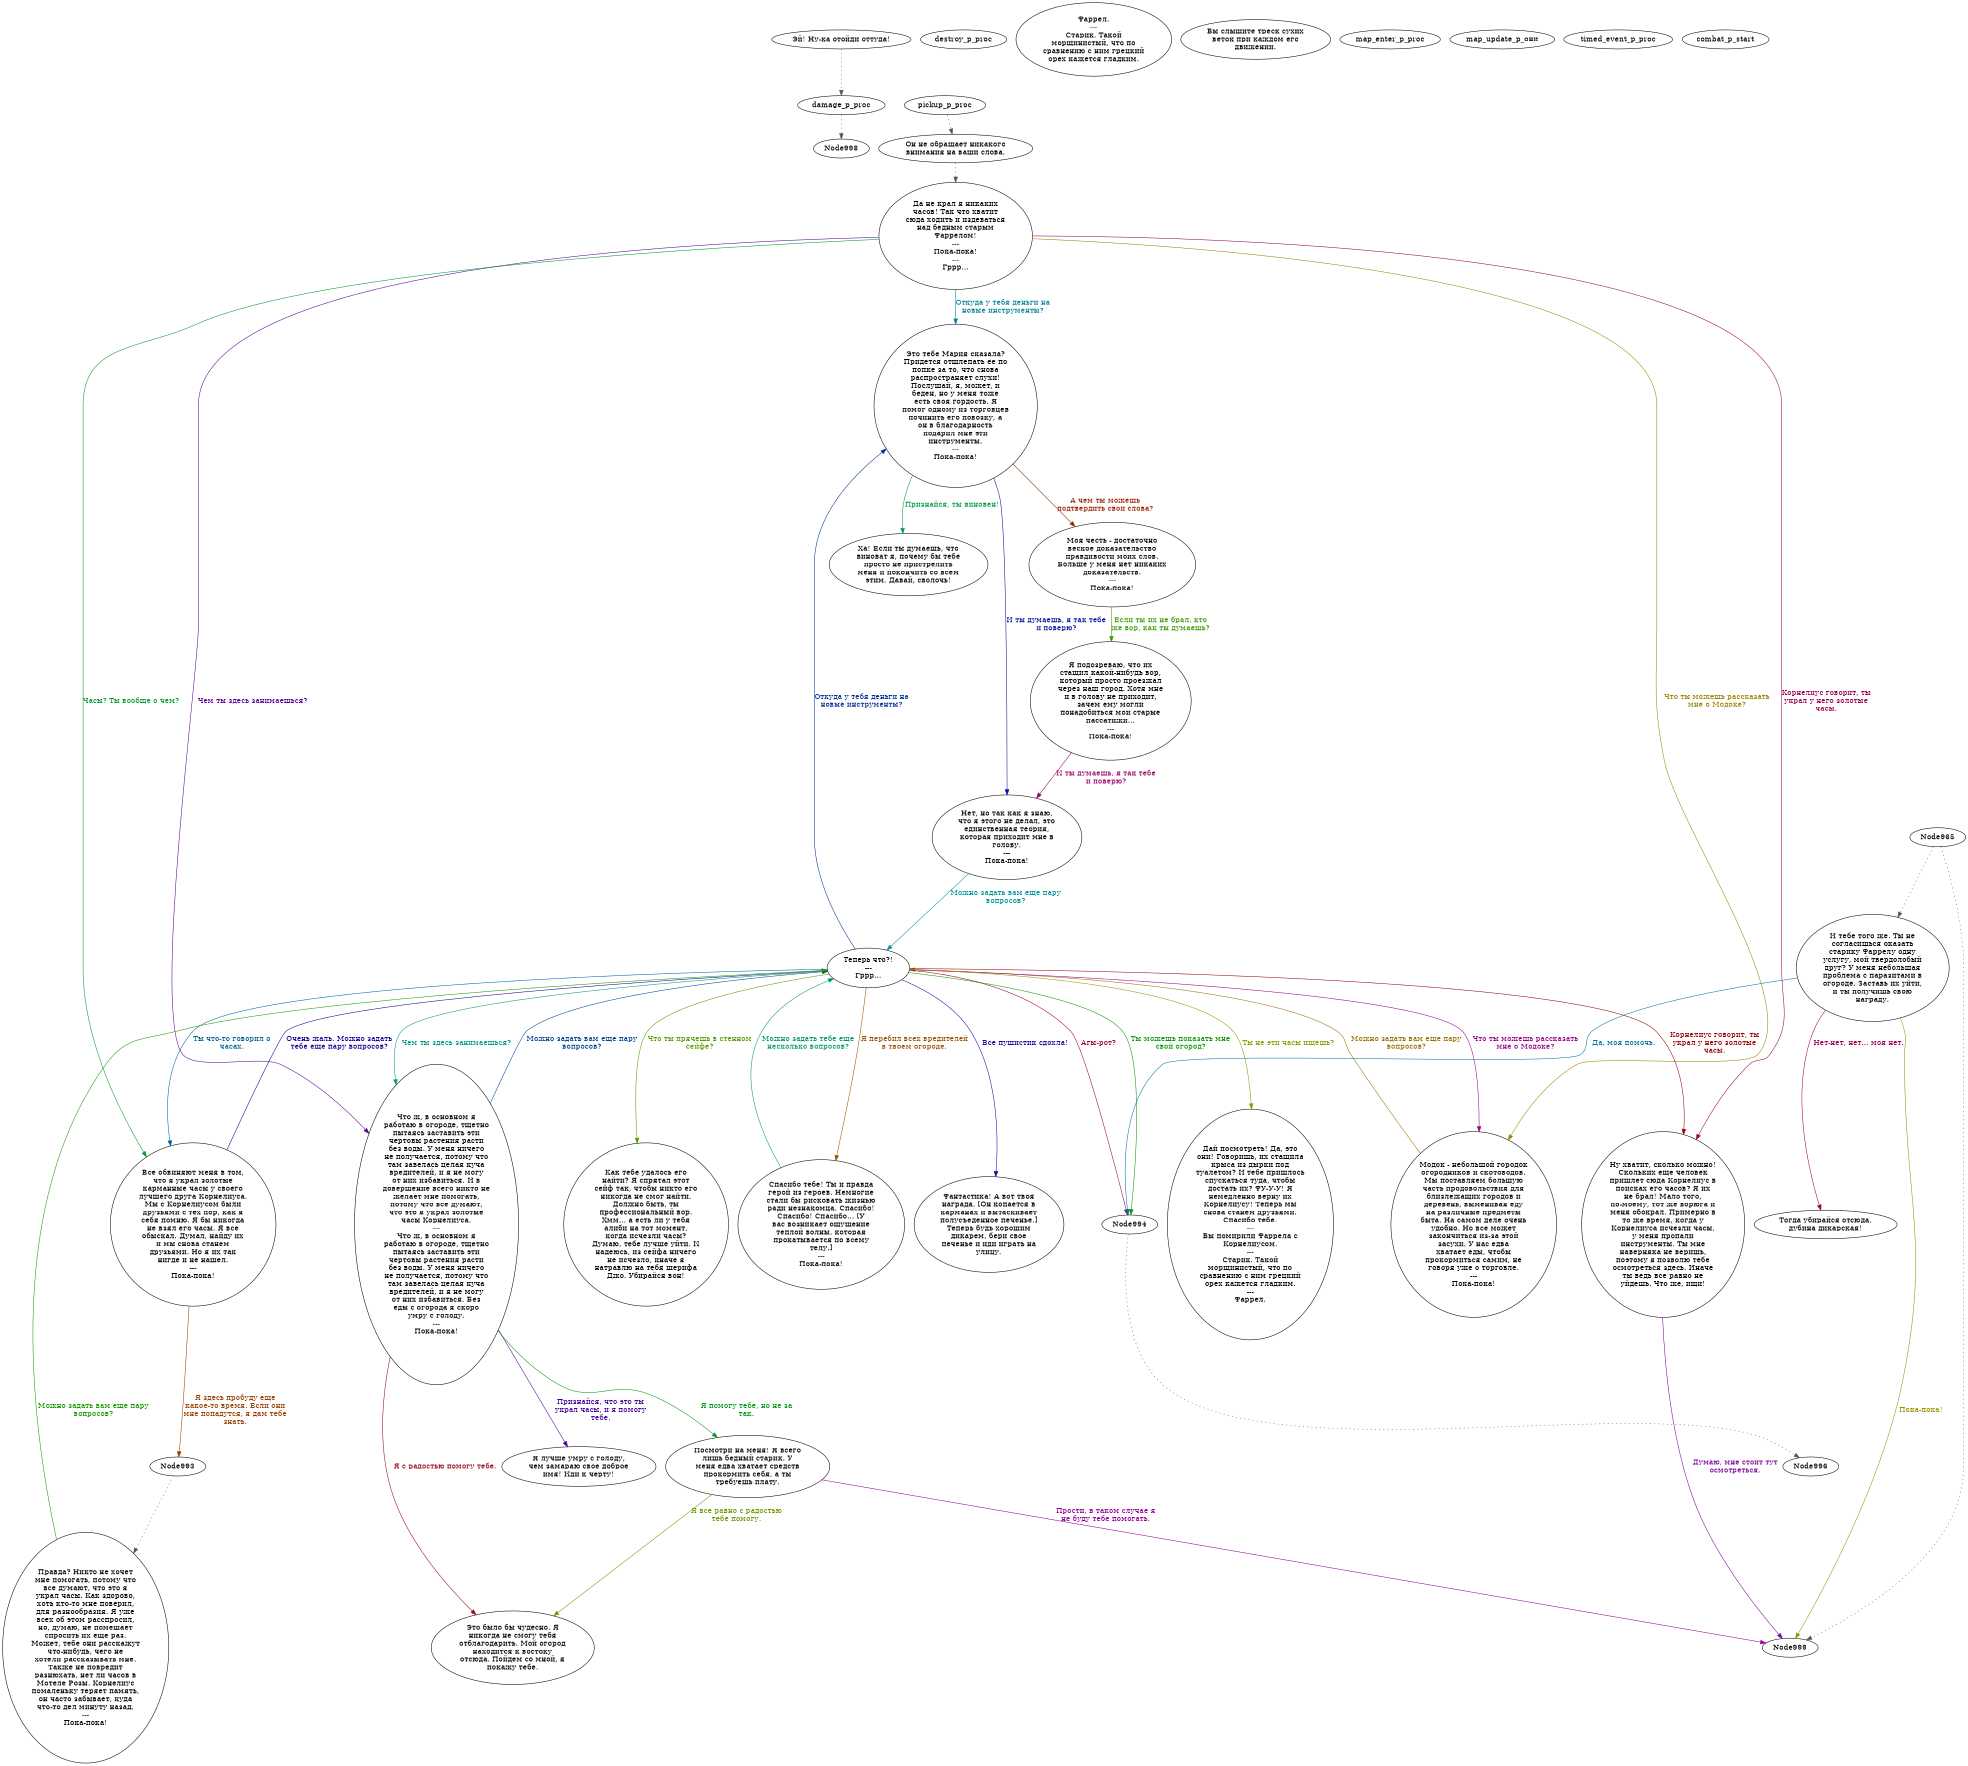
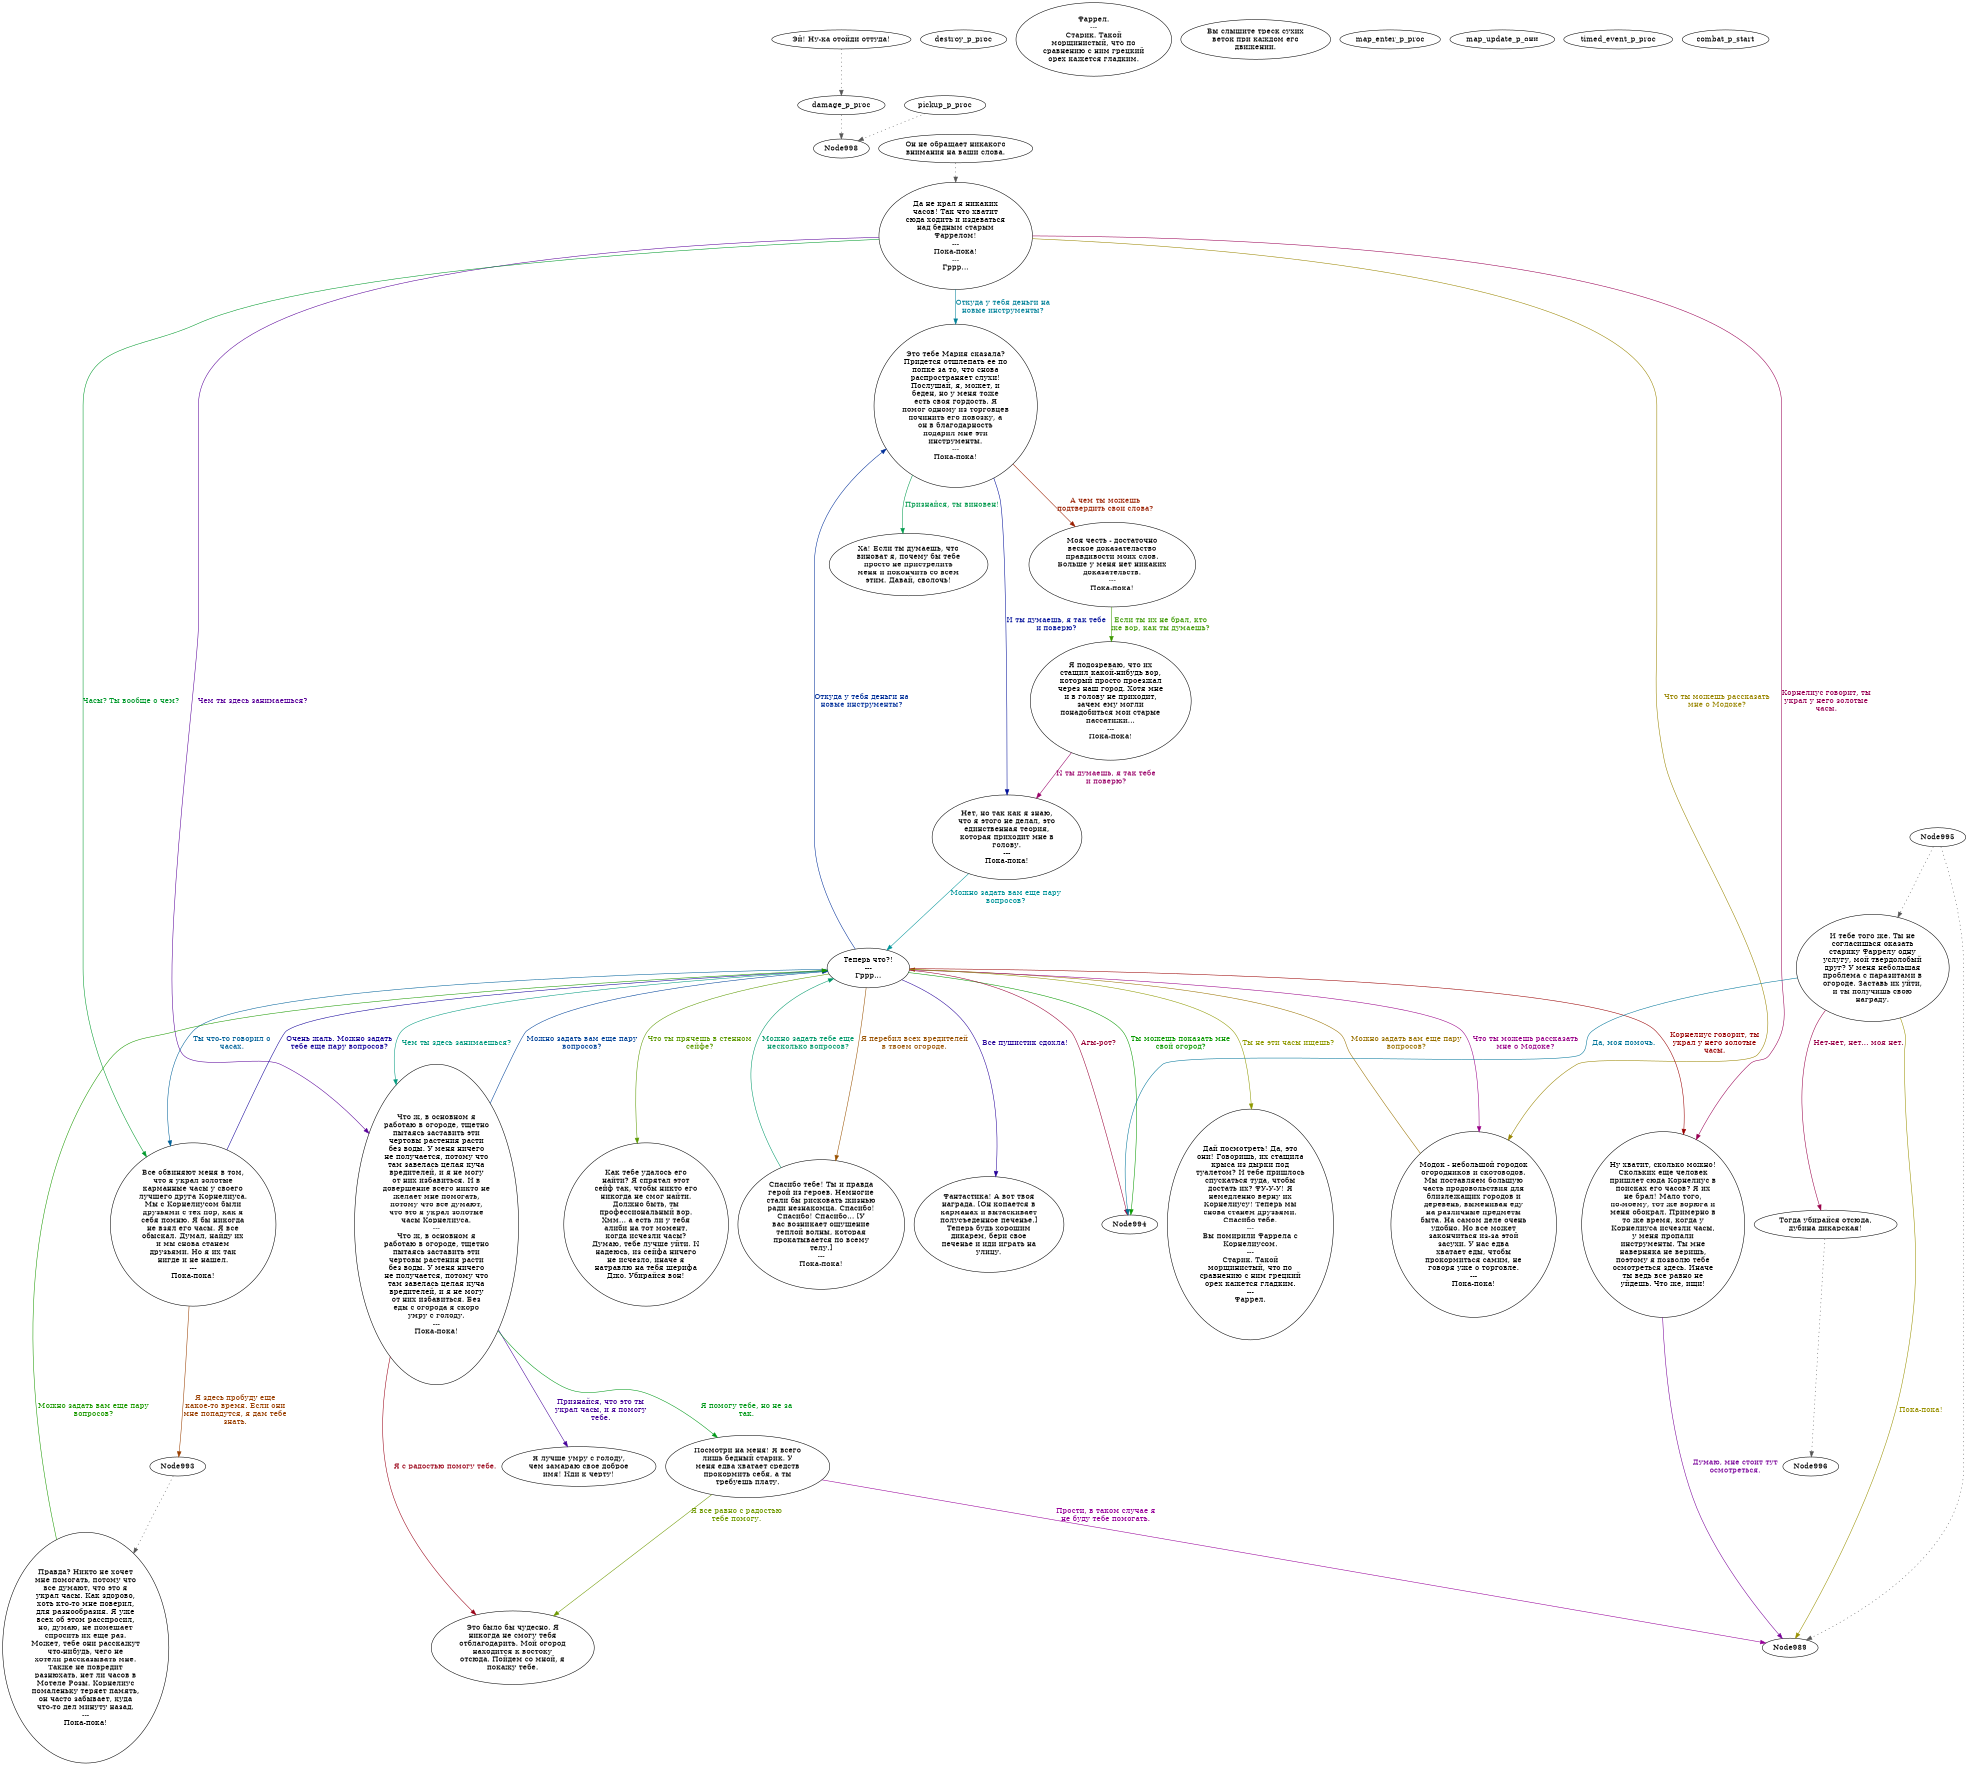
  digraph {
    node [color="#000000" fillcolor="#FFFFFF" style=filled]
    edge [color="#555555"]
    n1 [label="Эй! Ну-ка отойди оттуда!"]
    damage_p_proc
    pickup_p_proc
    Node998
    n5 [label="Он не обращает никакого\nвнимания на ваши слова."]
    n6 [label="Да не крал я никаких\nчасов! Так что хватит\nсюда ходить и издеваться\nнад бедным старым\nФаррелом!\n---\nПока-пока!\n---\nГррр..."]
    n7 [label="Ну хватит, сколько можно!\nСкольких еще человек\nпришлет сюда Корнелиус в\nпоисках его часов? Я их\nне брал! Мало того,\nпо-моему, тот же ворюга и\nменя обокрал. Примерно в\nто же время, когда у\nКорнелиуса исчезли часы,\nу меня пропали\nинструменты. Ты мне\nнаверняка не веришь,\nпоэтому я позволю тебе\nосмотреться здесь. Иначе\nты ведь все равно не\nуйдешь. Что же, ищи!"]
    n8 [label="Это тебе Мария сказала?\nПридется отшлепать ее по\nпопке за то, что снова\nраспространяет слухи!\nПослушай, я, может, и\nбеден, но у меня тоже\nесть своя гордость. Я\nпомог одному из торговцев\nпочинить его повозку, а\nон в благодарность\nподарил мне эти\nинструменты.\n---\nПока-пока!"]
    n9 [label="Модок - небольшой городок\nогородников и скотоводов.\nМы поставляем большую\nчасть продовольствия для\nблизлежащих городов и\nдеревень, выменивая еду\nна различные предметы\nбыта. На самом деле очень\nудобно. Но все может\nзакончиться из-за этой\nзасухи. У нас едва\nхватает еды, чтобы\nпрокормиться самим, не\nговоря уже о торговле.\n---\nПока-пока!"]
    n10 [label="Что ж, в основном я\nработаю в огороде, тщетно\nпытаясь заставить эти\nчертовы растения расти\nбез воды. У меня ничего\nне получается, потому что\nтам завелась целая куча\nвредителей, и я не могу\nот них избавиться. И в\nдовершение всего никто не\nжелает мне помогать,\nпотому что все думают,\nчто это я украл золотые\nчасы Корнелиуса.\n---\nЧто ж, в основном я\nработаю в огороде, тщетно\nпытаясь заставить эти\nчертовы растения расти\nбез воды. У меня ничего\nне получается, потому что\nтам завелась целая куча\nвредителей, и я не могу\nот них избавиться. Без\nеды с огорода я скоро\nумру с голоду.\n---\nПока-пока!"]
    n11 [label="Все обвиняют меня в том,\nчто я украл золотые\nкарманные часы у своего\nлучшего друга Корнелиуса.\nМы с Корнелиусом были\nдрузьями с тех пор, как я\nсебя помню. Я бы никогда\nне взял его часы. Я все\nобыскал. Думал, найду их\nи мы снова станем\nдрузьями. Но я их так\nнигде и не нашел.\n---\nПока-пока!"]
    n12 [label="Теперь что?!\n---\nГррр..."]
    n13 [label="Как тебе удалось его\nнайти? Я спрятал этот\nсейф так, чтобы никто его\nникогда не смог найти.\nДолжно быть, ты\nпрофессиональный вор.\nХмм... а есть ли у тебя\nалиби на тот момент,\nкогда исчезли часы?\nДумаю, тебе лучше уйти. И\nнадеюсь, из сейфа ничего\nне исчезло, иначе я\nнатравлю на тебя шерифа\nДжо. Убирайся вон!"]
    n14 [label="Спасибо тебе! Ты и правда\nгерой из героев. Немногие\nстали бы рисковать жизнью\nради незнакомца. Спасибо!\nСпасибо! Спасибо... [У\nвас возникает ощущение\nтеплой волны, которая\nпрокатывается по всему\nтелу.]\n---\nПока-пока!"]
    n15 [label="Фантастика! А вот твоя\nнаграда. [Он копается в\nкарманах и вытаскивает\nполусъеденное печенье.]\nТеперь будь хорошим\nдикарем, бери свое\nпеченье и иди играть на\nулицу."]
    Node994
    n17 [label="Дай посмотреть! Да, это\nони! Говоришь, их стащила\nкрыса из дырки под\nтуалетом? И тебе пришлось\nспускаться туда, чтобы\nдостать их? ФУ-У-У! Я\nнемедленно верну их\nКорнелиусу! Теперь мы\nснова станем друзьями.\nСпасибо тебе.\n---\nВы помирили Фаррела с\nКорнелиусом.\n---\nСтарик. Такой\nморщинистый, что по\nсравнению с ним грецкий\nорех кажется гладким.\n---\nФаррел."]
-   Node999
+   Node999 [label=Node989]
    n19 [label="Ха! Если ты думаешь, что\nвиноват я, почему бы тебе\nпросто не пристрелить\nменя и покончить со всем\nэтим. Давай, сволочь!"]
    n20 [label="Моя честь - достаточно\nвеское доказательство\nправдивости моих слов.\nБольше у меня нет никаких\nдоказательств.\n---\nПока-пока!"]
    n21 [label="Нет, но так как я знаю,\nчто я этого не делал, это\nединственная теория,\nкоторая приходит мне в\nголову.\n---\nПока-пока!"]
    n22 [label="Я лучше умру с голоду,\nчем замараю свое доброе\nимя! Иди к черту!"]
    n23 [label="Посмотри на меня! Я всего\nлишь бедный старик. У\nменя едва хватает средств\nпрокормить себя, а ты\nтребуешь плату."]
    n24 [label="Это было бы чудесно. Я\nникогда не смогу тебя\nотблагодарить. Мой огород\nнаходится к востоку\nотсюда. Пойдем со мной, я\nпокажу тебе."]
    Node993
    Node996
    destroy_p_proc
    n28 [label="Фаррел.\n---\nСтарик. Такой\nморщинистый, что по\nсравнению с ним грецкий\nорех кажется гладким."]
    n29 [label="Вы слышите треск сухих\nветок при каждом его\nдвижении."]
    map_enter_p_proc
    n31 [label="map_update_p_они"]
    timed_event_p_proc
    n33 [label=combat_p_start]
    n34 [label="Я подозреваю, что их\nстащил какой-нибудь вор,\nкоторый просто проезжал\nчерез наш город. Хотя мне\nи в голову не приходит,\nзачем ему могли\nпонадобиться мои старые\nпассатижи...\n---\nПока-пока!"]
    n35 [label="Правда? Никто не хочет\nмне помогать, потому что\nвсе думают, что это я\nукрал часы. Как здорово,\nхоть кто-то мне поверил,\nдля разнообразия. Я уже\nвсех об этом расспросил,\nно, думаю, не помешает\nспросить их еще раз.\nМожет, тебе они расскажут\nчто-нибудь, чего не\nхотели рассказывать мне.\nТакже не повредит\nразнюхать, нет ли часов в\nМотеле Розы. Корнелиус\nпомаленьку теряет память,\nон часто забывает, куда\nчто-то дел минуту назад.\n---\nПока-пока!"]
    n36 [label="И тебе того же. Ты не\nсогласишься оказать\nстарику Фаррелу одну\nуслугу, мой твердолобый\nдруг? У меня небольшая\nпроблема с паразитами в\nогороде. Заставь их уйти,\nи ты получишь свою\nнаграду."]
    n37 [label="Тогда убирайся отсюда,\nдубина дикарская!"]
-   Node995 [label=Node965]
+   Node995
    n1 -> damage_p_proc [style=dotted]
    damage_p_proc -> Node998 [style=dotted]
-   pickup_p_proc -> n5 [style=dotted]
+   pickup_p_proc -> Node998 [style=dotted]
    n5 -> n6 [style=dotted]
    n6 -> n7 [color="#990054" fontcolor="#990054" label="Корнелиус говорит, ты\nукрал у него золотые\nчасы."]
    n6 -> n8 [color="#008199" fontcolor="#008199" label="Откуда у тебя деньги на\nновые инструменты?"]
    n6 -> n9 [color="#998500" fontcolor="#998500" label="Что ты можешь рассказать\nмне о Модоке?"]
    n6 -> n10 [color="#580099" fontcolor="#580099" label="Чем ты здесь занимаешься?"]
    n6 -> n11 [color="#00992B" fontcolor="#00992B" label="Часы? Ты вообще о чем?"]
    n7 -> Node999 [color="#780099" fontcolor="#780099" label="Думаю, мне стоит тут\nосмотреться."]
    n8 -> n19 [color="#00994B" fontcolor="#00994B" label="Признайся, ты виновен!"]
    n8 -> n20 [color="#991E00" fontcolor="#991E00" label="А чем ты можешь\nподтвердить свои слова?"]
    n8 -> n21 [color="#000E99" fontcolor="#000E99" label="И ты думаешь, я так тебе\nи поверю?"]
    n9 -> n12 [color="#997100" fontcolor="#997100" label="Можно задать вам еще пару\nвопросов?"]
    n10 -> n12 [color="#004299" fontcolor="#004299" label="Можно задать вам еще пару\nвопросов?"]
    n10 -> n22 [color="#440099" fontcolor="#440099" label="Признайся, что это ты\nукрал часы, и я помогу\nтебе."]
    n10 -> n23 [color="#009918" fontcolor="#009918" label="Я помогу тебе, но не за\nтак."]
    n10 -> n24 [color="#990015" fontcolor="#990015" label="Я с радостью помогу тебе."]
    n11 -> n12 [color="#110099" fontcolor="#110099" label="Очень жаль. Можно задать\nтебе еще пару вопросов?"]
    n11 -> Node993 [color="#993E00" fontcolor="#993E00" label="Я здесь пробуду еще\nкакое-то время. Если они\nмне попадутся, я дам тебе\nзнать."]
    n12 -> n7 [color="#990001" fontcolor="#990001" label="Корнелиус говорит, ты\nукрал у него золотые\nчасы."]
    n12 -> n8 [color="#002E99" fontcolor="#002E99" label="Откуда у тебя деньги на\nновые инструменты?"]
    n12 -> n9 [color="#990087" fontcolor="#990087" label="Что ты можешь рассказать\nмне о Модоке?"]
    n12 -> n10 [color="#00997E" fontcolor="#00997E" label="Чем ты здесь занимаешься?"]
    n12 -> n11 [color="#006199" fontcolor="#006199" label="Ты что-то говорил о\nчасах."]
    n12 -> n13 [color="#5B9900" fontcolor="#5B9900" label="Что ты прячешь в стенном\nсейфе?"]
    n12 -> n14 [color="#995100" fontcolor="#995100" label="Я перебил всех вредителей\nв твоем огороде."]
    n12 -> n15 [color="#250099" fontcolor="#250099" label="Все пушистик сдохла!"]
    n12 -> Node994 [color="#089900" fontcolor="#089900" label="Ты можешь показать мне\nсвой огород?"]
    n12 -> Node994 [color="#990035" fontcolor="#990035" label="Агы-рот?"]
    n12 -> n17 [color="#8E9900" fontcolor="#8E9900" label="Ты не эти часы ищешь?"]
    n14 -> n12 [color="#00996A" fontcolor="#00996A" label="Можно задать тебе еще\nнесколько вопросов?"]
-   Node994 -> Node996 [style=dotted]
+   n37 -> Node996 [style=dotted]
    n20 -> n34 [color="#3B9900" fontcolor="#3B9900" label="Если ты их не брал, кто\nже вор, как ты думаешь?"]
    n21 -> n12 [color="#009499" fontcolor="#009499" label="Можно задать вам еще пару\nвопросов?"]
    n23 -> Node999 [color="#970099" fontcolor="#970099" label="Прости, в таком случае я\nне буду тебе помогать."]
    n23 -> n24 [color="#6E9900" fontcolor="#6E9900" label="Я все равно с радостью\nтебе помогу."]
    Node993 -> n35 [style=dotted]
    n34 -> n21 [color="#990068" fontcolor="#990068" label="И ты думаешь, я так тебе\nи поверю?"]
    n35 -> n12 [color="#1B9900" fontcolor="#1B9900" label="Можно задать вам еще пару\nвопросов?"]
    n36 -> Node994 [color="#007599" fontcolor="#007599" label="Да, моя помочь."]
    n36 -> Node999 [color="#999100" fontcolor="#999100" label="Пока-пока!"]
    n36 -> n37 [color="#990048" fontcolor="#990048" label="Нет-нет, нет... моя нет."]
    Node995 -> Node999 [style=dotted]
    Node995 -> n36 [style=dotted]
  }
